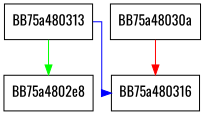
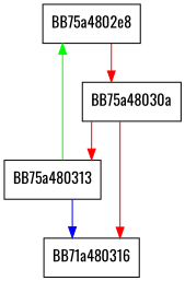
  digraph {
    fontname=Oswald
    splines=ortho
    node [fontname=Oswald shape=box]
    edge [color=red fontname=Oswald]
    BB75a4802e8
    BB75a48030a
    BB75a480313
-   BB75a480316
+   BB75a480316 [label=BB71a480316]
+   BB75a4802e8 -> BB75a48030a
+   BB75a48030a -> BB75a480313
    BB75a48030a -> BB75a480316
    BB75a480313 -> BB75a4802e8 [color=green]
    BB75a480313 -> BB75a480316 [color=blue]
  }
